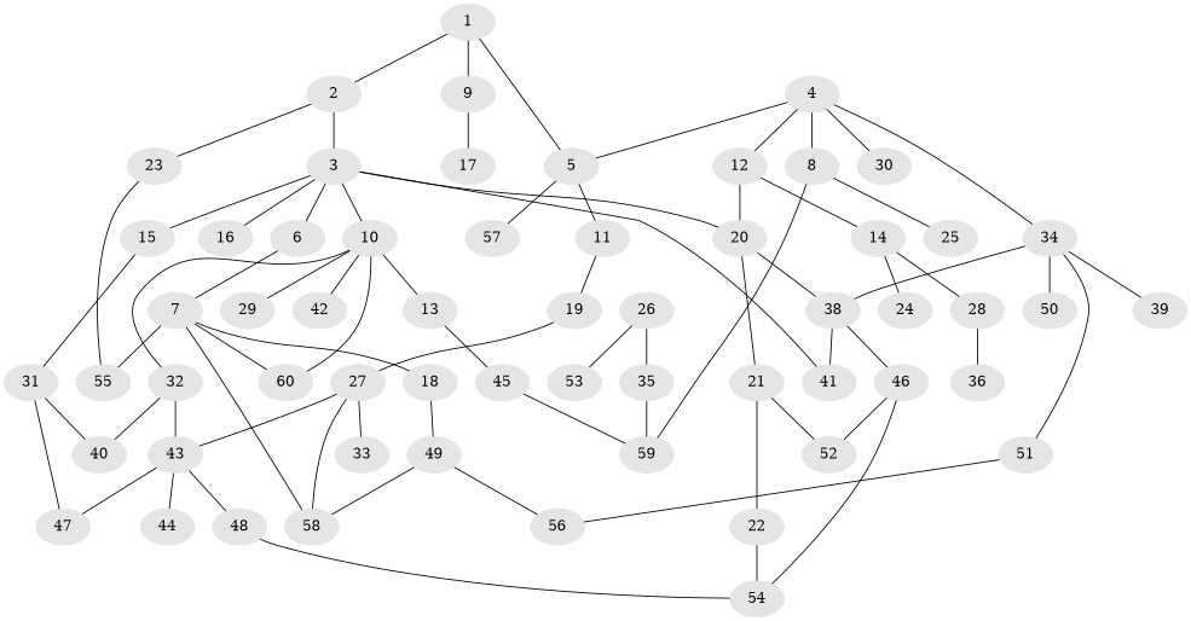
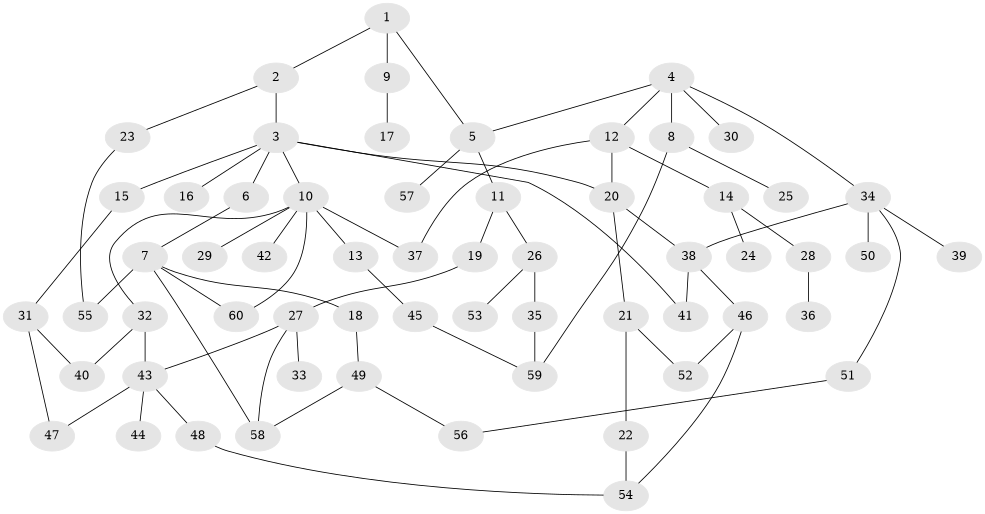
  graph {
    node [color=gray90 style=filled]
    1
    2
    9
    5
    3
    23
    4
    8
    12
    30
    34
    17
    41
    6
    10
    15
    16
    20
    55
    7
    60
    13
    29
    32
+   37
    42
    31
    38
    21
    11
    57
    25
    59
    14
    39
    50
    51
    19
    26
    18
    58
    49
    46
    45
    43
    40
    27
    35
    53
    24
    28
    36
    47
    56
    33
    22
    52
    54
    44
    48
    1 -- 2
    1 -- 9
    1 -- 5
    2 -- 3
    2 -- 23
    9 -- 17
    5 -- 11
    5 -- 57
    3 -- 41
    3 -- 6
    3 -- 10
    3 -- 15
    3 -- 16
    3 -- 20
    23 -- 55
    4 -- 5
    4 -- 8
    4 -- 12
    4 -- 30
    4 -- 34
    8 -- 25
    8 -- 59
    12 -- 20
+   12 -- 37
    12 -- 14
    34 -- 38
    34 -- 39
    34 -- 50
    34 -- 51
    6 -- 7
    10 -- 60
    10 -- 13
    10 -- 29
    10 -- 32
+   10 -- 37
    10 -- 42
    15 -- 31
    20 -- 38
    20 -- 21
    7 -- 55
    7 -- 60
    7 -- 18
    7 -- 58
    13 -- 45
    32 -- 43
    32 -- 40
    31 -- 40
    31 -- 47
    38 -- 41
    38 -- 46
    21 -- 22
    21 -- 52
    11 -- 19
+   11 -- 26
    14 -- 24
    14 -- 28
    51 -- 56
    19 -- 27
    26 -- 35
    26 -- 53
    18 -- 49
    49 -- 58
    49 -- 56
    46 -- 52
    46 -- 54
    45 -- 59
    43 -- 47
    43 -- 44
    43 -- 48
    27 -- 58
    27 -- 43
    27 -- 33
    35 -- 59
    28 -- 36
    22 -- 54
    48 -- 54
  }
